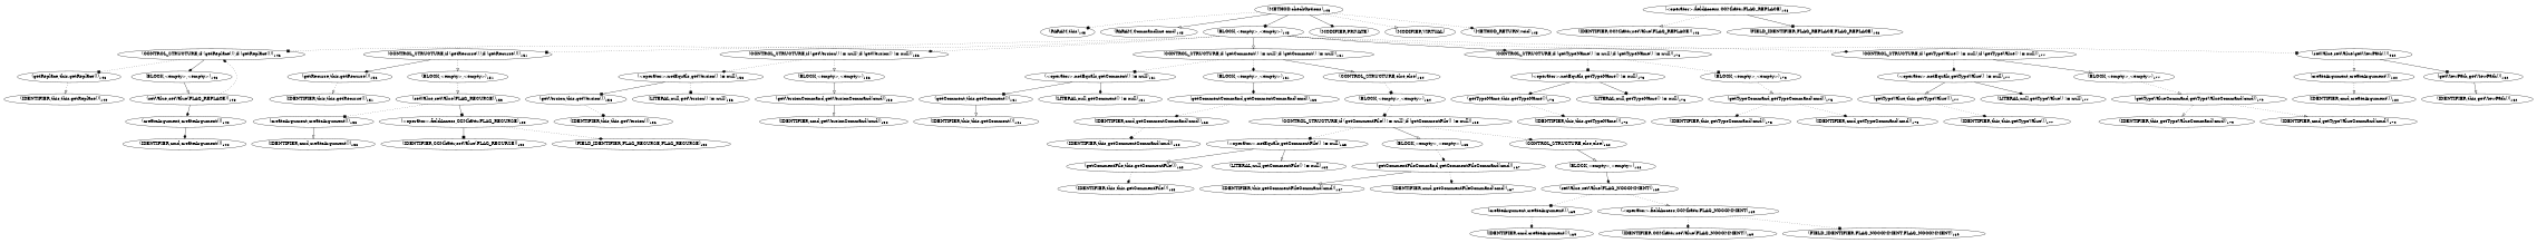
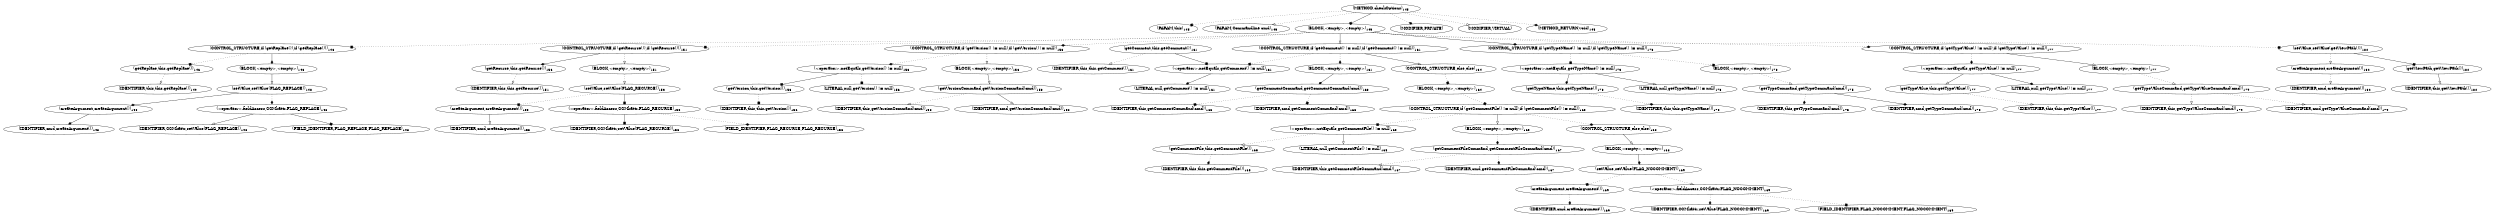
  digraph {
    edge [arrowhead=onormal style=dotted]
    n1 [label=<(METHOD,checkOptions)<SUB>145</SUB>>]
    n2 [label=<(PARAM,this)<SUB>145</SUB>>]
    n3 [label=<(PARAM,Commandline cmd)<SUB>145</SUB>>]
    n4 [label=<(BLOCK,&lt;empty&gt;,&lt;empty&gt;)<SUB>145</SUB>>]
    n5 [label=<(MODIFIER,PRIVATE)>]
    n6 [label=<(MODIFIER,VIRTUAL)>]
    n7 [label=<(METHOD_RETURN,void)<SUB>145</SUB>>]
    n8 [label=<(CONTROL_STRUCTURE,if (getReplace()),if (getReplace()))<SUB>146</SUB>>]
    n9 [label=<(CONTROL_STRUCTURE,if (getRecurse()),if (getRecurse()))<SUB>151</SUB>>]
    n10 [label=<(CONTROL_STRUCTURE,if (getVersion() != null),if (getVersion() != null))<SUB>156</SUB>>]
    n11 [label=<(CONTROL_STRUCTURE,if (getComment() != null),if (getComment() != null))<SUB>161</SUB>>]
    n12 [label=<(CONTROL_STRUCTURE,if (getTypeName() != null),if (getTypeName() != null))<SUB>173</SUB>>]
    n13 [label=<(CONTROL_STRUCTURE,if (getTypeValue() != null),if (getTypeValue() != null))<SUB>177</SUB>>]
-   n14 [label=<(setValue,setValue(getViewPath()))<SUB>482</SUB>>]
+   n14 [label=<(setValue,setValue(getViewPath()))<SUB>182</SUB>>]
    n15 [label=<(getReplace,this.getReplace())<SUB>146</SUB>>]
    n16 [label=<(BLOCK,&lt;empty&gt;,&lt;empty&gt;)<SUB>146</SUB>>]
    n17 [label=<(getRecurse,this.getRecurse())<SUB>156</SUB>>]
    n18 [label=<(BLOCK,&lt;empty&gt;,&lt;empty&gt;)<SUB>151</SUB>>]
    n19 [label=<(&lt;operator&gt;.notEquals,getVersion() != null)<SUB>156</SUB>>]
    n20 [label=<(BLOCK,&lt;empty&gt;,&lt;empty&gt;)<SUB>156</SUB>>]
    n21 [label=<(&lt;operator&gt;.notEquals,getComment() != null)<SUB>161</SUB>>]
    n22 [label=<(BLOCK,&lt;empty&gt;,&lt;empty&gt;)<SUB>161</SUB>>]
    n23 [label=<(CONTROL_STRUCTURE,else,else)<SUB>164</SUB>>]
    n24 [label=<(&lt;operator&gt;.notEquals,getTypeName() != null)<SUB>173</SUB>>]
    n25 [label=<(BLOCK,&lt;empty&gt;,&lt;empty&gt;)<SUB>173</SUB>>]
    n26 [label=<(&lt;operator&gt;.notEquals,getTypeValue() != null)<SUB>177</SUB>>]
    n27 [label=<(BLOCK,&lt;empty&gt;,&lt;empty&gt;)<SUB>177</SUB>>]
    n28 [label=<(createArgument,createArgument())<SUB>182</SUB>>]
    n29 [label=<(getViewPath,getViewPath())<SUB>182</SUB>>]
    n30 [label=<(IDENTIFIER,this,this.getReplace())<SUB>140</SUB>>]
    n31 [label=<(setValue,setValue(FLAG_REPLACE))<SUB>148</SUB>>]
    n32 [label=<(createArgument,createArgument())<SUB>148</SUB>>]
    n33 [label=<(&lt;operator&gt;.fieldAccess,CCMkattr.FLAG_REPLACE)<SUB>148</SUB>>]
    n34 [label=<(IDENTIFIER,cmd,createArgument())<SUB>148</SUB>>]
    n35 [label=<(IDENTIFIER,CCMkattr,setValue(FLAG_REPLACE))<SUB>148</SUB>>]
    n36 [label=<(FIELD_IDENTIFIER,FLAG_REPLACE,FLAG_REPLACE)<SUB>148</SUB>>]
    n37 [label=<(IDENTIFIER,this,this.getRecurse())<SUB>151</SUB>>]
    n38 [label=<(setValue,setValue(FLAG_RECURSE))<SUB>153</SUB>>]
    n39 [label=<(createArgument,createArgument())<SUB>153</SUB>>]
    n40 [label=<(&lt;operator&gt;.fieldAccess,CCMkattr.FLAG_RECURSE)<SUB>153</SUB>>]
    n41 [label=<(IDENTIFIER,cmd,createArgument())<SUB>153</SUB>>]
    n42 [label=<(IDENTIFIER,CCMkattr,setValue(FLAG_RECURSE))<SUB>153</SUB>>]
    n43 [label=<(FIELD_IDENTIFIER,FLAG_RECURSE,FLAG_RECURSE)<SUB>153</SUB>>]
    n44 [label=<(getVersion,this.getVersion())<SUB>156</SUB>>]
    n45 [label=<(LITERAL,null,getVersion() != null)<SUB>156</SUB>>]
    n46 [label=<(getVersionCommand,getVersionCommand(cmd))<SUB>158</SUB>>]
    n47 [label=<(IDENTIFIER,this,this.getVersion())<SUB>156</SUB>>]
+   n48 [label=<(IDENTIFIER,this,getVersionCommand(cmd))<SUB>158</SUB>>]
    n49 [label=<(IDENTIFIER,cmd,getVersionCommand(cmd))<SUB>158</SUB>>]
    n50 [label=<(getComment,this.getComment())<SUB>161</SUB>>]
    n51 [label=<(LITERAL,null,getComment() != null)<SUB>161</SUB>>]
    n52 [label=<(getCommentCommand,getCommentCommand(cmd))<SUB>163</SUB>>]
    n53 [label=<(BLOCK,&lt;empty&gt;,&lt;empty&gt;)<SUB>164</SUB>>]
    n54 [label=<(IDENTIFIER,this,this.getComment())<SUB>161</SUB>>]
    n55 [label=<(IDENTIFIER,this,getCommentCommand(cmd))<SUB>163</SUB>>]
    n56 [label=<(IDENTIFIER,cmd,getCommentCommand(cmd))<SUB>163</SUB>>]
    n57 [label=<(CONTROL_STRUCTURE,if (getCommentFile() != null),if (getCommentFile() != null))<SUB>165</SUB>>]
    n58 [label=<(&lt;operator&gt;.notEquals,getCommentFile() != null)<SUB>165</SUB>>]
    n59 [label=<(BLOCK,&lt;empty&gt;,&lt;empty&gt;)<SUB>165</SUB>>]
    n60 [label=<(CONTROL_STRUCTURE,else,else)<SUB>168</SUB>>]
    n61 [label=<(getCommentFile,this.getCommentFile())<SUB>165</SUB>>]
    n62 [label=<(LITERAL,null,getCommentFile() != null)<SUB>165</SUB>>]
    n63 [label=<(getCommentFileCommand,getCommentFileCommand(cmd))<SUB>167</SUB>>]
    n64 [label=<(BLOCK,&lt;empty&gt;,&lt;empty&gt;)<SUB>168</SUB>>]
    n65 [label=<(IDENTIFIER,this,this.getCommentFile())<SUB>165</SUB>>]
    n66 [label=<(IDENTIFIER,this,getCommentFileCommand(cmd))<SUB>167</SUB>>]
    n67 [label=<(IDENTIFIER,cmd,getCommentFileCommand(cmd))<SUB>167</SUB>>]
    n68 [label=<(setValue,setValue(FLAG_NOCOMMENT))<SUB>169</SUB>>]
    n69 [label=<(createArgument,createArgument())<SUB>169</SUB>>]
    n70 [label=<(&lt;operator&gt;.fieldAccess,CCMkattr.FLAG_NOCOMMENT)<SUB>169</SUB>>]
    n71 [label=<(IDENTIFIER,cmd,createArgument())<SUB>169</SUB>>]
    n72 [label=<(IDENTIFIER,CCMkattr,setValue(FLAG_NOCOMMENT))<SUB>169</SUB>>]
    n73 [label=<(FIELD_IDENTIFIER,FLAG_NOCOMMENT,FLAG_NOCOMMENT)<SUB>169</SUB>>]
    n74 [label=<(getTypeName,this.getTypeName())<SUB>173</SUB>>]
    n75 [label=<(LITERAL,null,getTypeName() != null)<SUB>173</SUB>>]
    n76 [label=<(getTypeCommand,getTypeCommand(cmd))<SUB>175</SUB>>]
    n77 [label=<(IDENTIFIER,this,this.getTypeName())<SUB>173</SUB>>]
    n78 [label=<(IDENTIFIER,this,getTypeCommand(cmd))<SUB>175</SUB>>]
    n79 [label=<(IDENTIFIER,cmd,getTypeCommand(cmd))<SUB>175</SUB>>]
    n80 [label=<(getTypeValue,this.getTypeValue())<SUB>177</SUB>>]
    n81 [label=<(LITERAL,null,getTypeValue() != null)<SUB>177</SUB>>]
    n82 [label=<(getTypeValueCommand,getTypeValueCommand(cmd))<SUB>179</SUB>>]
    n83 [label=<(IDENTIFIER,this,this.getTypeValue())<SUB>177</SUB>>]
    n84 [label=<(IDENTIFIER,this,getTypeValueCommand(cmd))<SUB>179</SUB>>]
    n85 [label=<(IDENTIFIER,cmd,getTypeValueCommand(cmd))<SUB>179</SUB>>]
    n86 [label=<(IDENTIFIER,cmd,createArgument())<SUB>182</SUB>>]
    n87 [label=<(IDENTIFIER,this,getViewPath())<SUB>182</SUB>>]
    n1 -> n2 [arrowhead=box]
-   n1 -> n3 [style=solid]
+   n1 -> n3
    n1 -> n4 [arrowhead=box style=solid]
-   n1 -> n5 [arrowhead=diamond style=solid]
+   n1 -> n5 [arrowhead=diamond]
    n1 -> n6
    n1 -> n7 [arrowhead=diamond]
    n4 -> n8 [arrowhead=box]
    n4 -> n9 [arrowhead=box]
    n4 -> n10 [arrowhead=diamond]
    n4 -> n11 [style=solid]
    n4 -> n12 [arrowhead=diamond style=solid]
    n4 -> n13 [arrowhead=diamond]
    n4 -> n14 [arrowhead=box]
    n8 -> n15 [arrowhead=box]
    n8 -> n16 [arrowhead=diamond style=solid]
    n9 -> n17 [arrowhead=diamond style=solid]
    n9 -> n18
    n10 -> n19 [arrowhead=diamond]
    n10 -> n20
    n11 -> n21 [arrowhead=box]
    n11 -> n22 [arrowhead=diamond]
    n11 -> n23 [style=solid]
    n12 -> n24 [arrowhead=box]
    n12 -> n25 [arrowhead=box]
    n13 -> n26 [arrowhead=diamond]
    n13 -> n27 [style=solid]
    n14 -> n28
    n14 -> n29 [arrowhead=box style=solid]
    n15 -> n30
    n16 -> n31 [style=solid]
    n17 -> n37
    n18 -> n38
    n19 -> n44 [arrowhead=box style=solid]
    n19 -> n45 [arrowhead=box]
    n20 -> n46 [style=solid]
-   n21 -> n50 [arrowhead=box style=solid]
+   n50 -> n21 [arrowhead=box style=solid]
    n21 -> n51 [arrowhead=diamond style=solid]
    n22 -> n52 [arrowhead=diamond style=solid]
    n23 -> n53 [arrowhead=box]
    n24 -> n74 [arrowhead=diamond style=solid]
-   n24 -> n75 [arrowhead=box style=solid]
+   n24 -> n75 [style=solid]
    n25 -> n76
    n26 -> n80 [style=solid]
    n26 -> n81 [arrowhead=diamond style=solid]
    n27 -> n82
    n28 -> n86
    n29 -> n87 [style=solid]
    n31 -> n32 [arrowhead=diamond style=solid]
-   n31 -> n8 [arrowhead=diamond]
+   n31 -> n33 [arrowhead=diamond]
    n32 -> n34 [arrowhead=diamond style=solid]
-   n33 -> n35
+   n33 -> n35 [style=solid]
    n33 -> n36 [arrowhead=box style=solid]
    n38 -> n39 [arrowhead=box]
    n38 -> n40 [arrowhead=box style=solid]
    n39 -> n41 [style=solid]
    n40 -> n42 [arrowhead=box style=solid]
    n40 -> n43 [arrowhead=diamond]
    n44 -> n47 [arrowhead=box]
+   n46 -> n48
    n46 -> n49 [style=solid]
-   n50 -> n54 [style=solid]
-   n56 -> n55 [arrowhead=box]
-   n52 -> n56 [arrowhead=diamond]
+   n50 -> n54
+   n52 -> n55 [arrowhead=box]
+   n52 -> n56 [arrowhead=box]
    n53 -> n57 [arrowhead=box]
    n57 -> n58 [arrowhead=box]
    n57 -> n59 [style=solid]
    n57 -> n60 [arrowhead=diamond]
-   n58 -> n61 [style=solid]
+   n58 -> n61
    n58 -> n62 [style=solid]
    n59 -> n63 [arrowhead=diamond]
    n60 -> n64 [style=solid]
    n61 -> n65 [arrowhead=diamond]
-   n63 -> n66 [style=solid]
+   n63 -> n66
    n63 -> n67 [arrowhead=diamond]
    n64 -> n68 [arrowhead=diamond style=solid]
    n68 -> n69 [arrowhead=box]
    n68 -> n70
    n69 -> n71 [arrowhead=diamond]
    n70 -> n72 [arrowhead=diamond]
    n70 -> n73 [arrowhead=box]
    n74 -> n77 [arrowhead=diamond]
    n76 -> n78 [arrowhead=diamond]
-   n76 -> n79 [arrowhead=diamond]
-   n80 -> n83 [arrowhead=diamond]
+   n76 -> n79 [arrowhead=diamond style=solid]
+   n80 -> n83
    n82 -> n84
    n82 -> n85
  }
